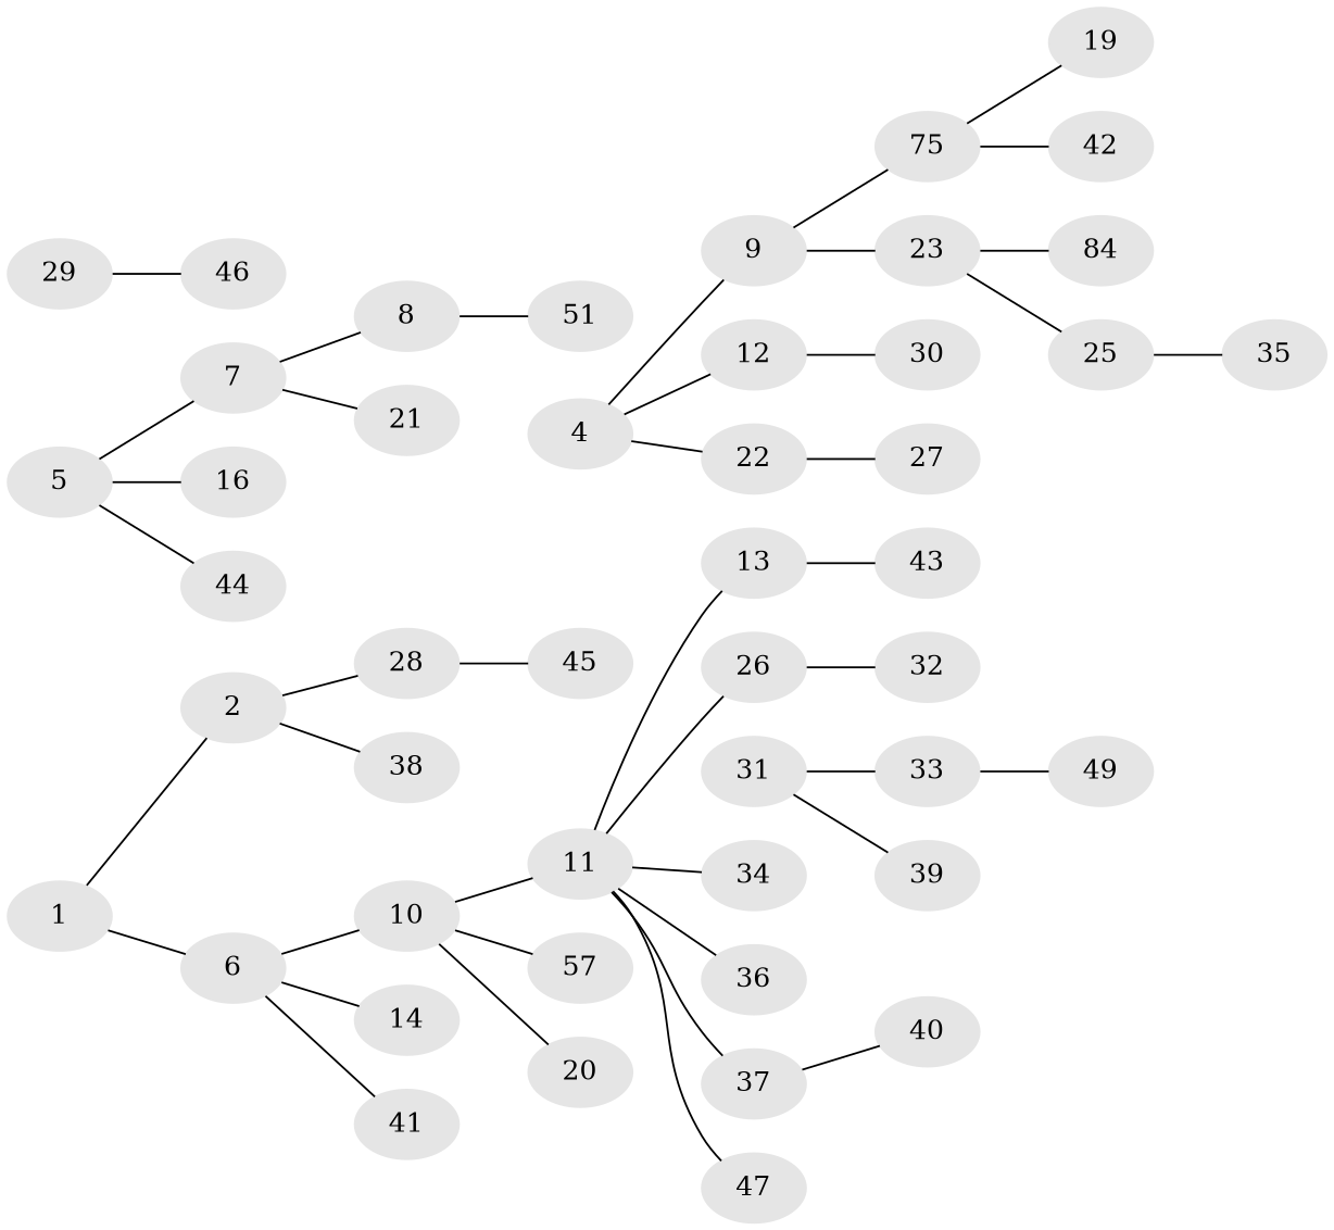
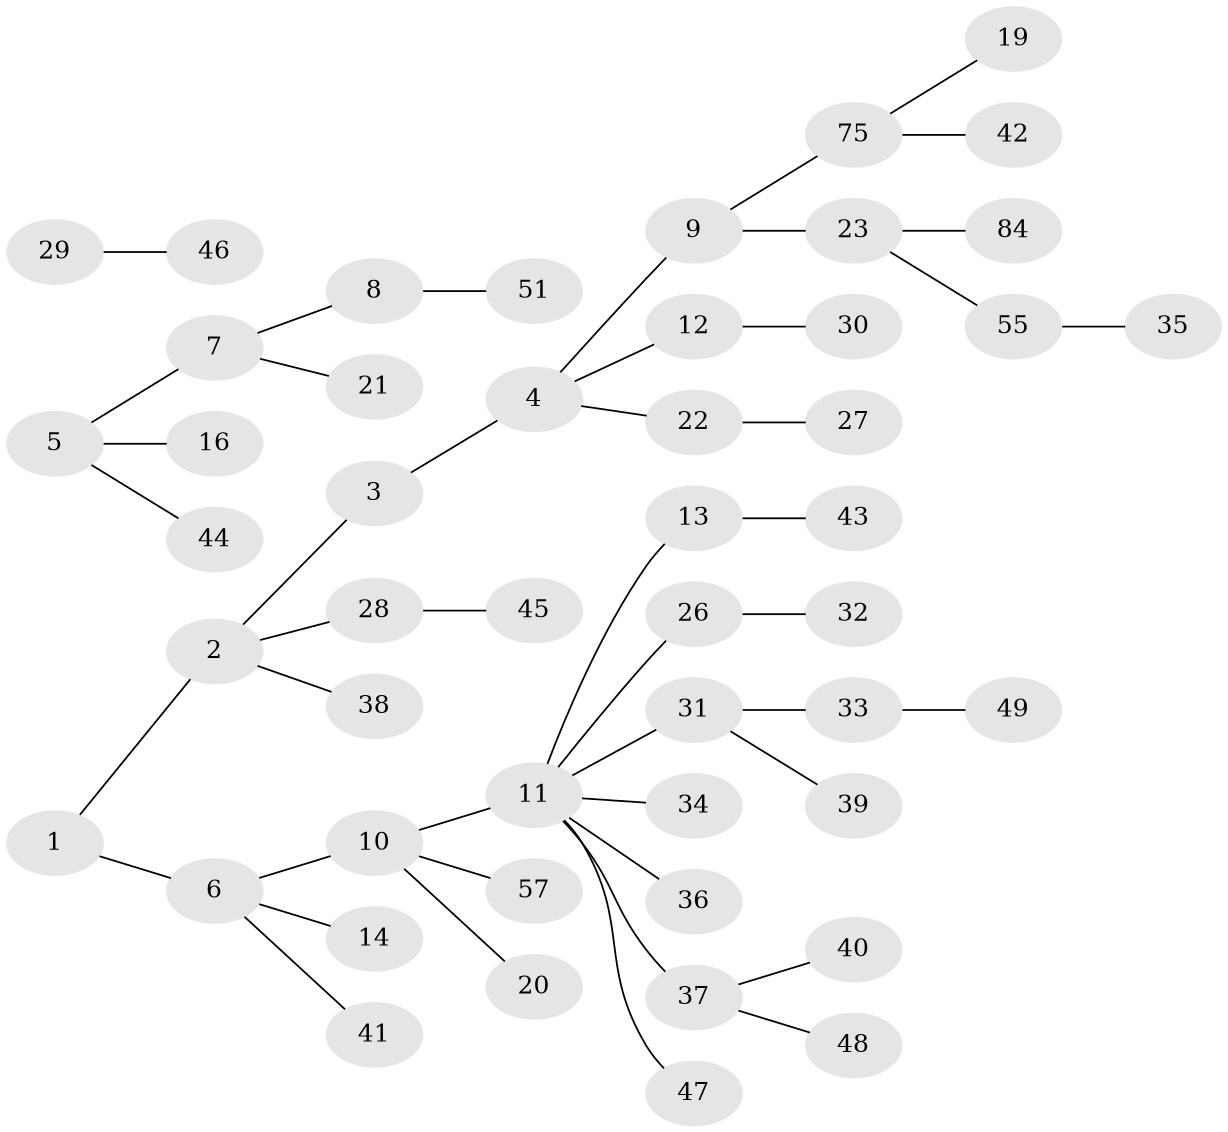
  graph {
    rankdir=LR
    node [color=gray90 style=filled]
    1
    2
    6
+   3
    28
    38
    5
    7
    16
    44
    10
    14
    41
    4
    45
    9
    12
    22
    n19 [label=75]
    23
    30
    27
    8
    21
    11
    n26 [label=57]
    20
    n28 [label=51]
    19
    42
    n31 [label=84]
-   25
+   25 [label=55]
    13
    26
    31
    34
    36
    37
    47
    43
    32
    33
    39
    40
+   48
    29
    46
    35
    49
    1 -- 2
    1 -- 6
+   2 -- 3
    2 -- 28
    2 -- 38
    6 -- 10
    6 -- 14
    6 -- 41
+   3 -- 4
    28 -- 45
    5 -- 7
    5 -- 16
    5 -- 44
    7 -- 8
    7 -- 21
    10 -- 11
    10 -- n26
    10 -- 20
    4 -- 9
    4 -- 12
    4 -- 22
    9 -- n19
    9 -- 23
    12 -- 30
    22 -- 27
    n19 -- 19
    n19 -- 42
    23 -- n31
    23 -- 25
    8 -- n28
    11 -- 13
    11 -- 26
+   11 -- 31
    11 -- 34
    11 -- 36
    11 -- 37
    11 -- 47
    25 -- 35
    13 -- 43
    26 -- 32
    31 -- 33
    31 -- 39
    37 -- 40
+   37 -- 48
    33 -- 49
    29 -- 46
  }
